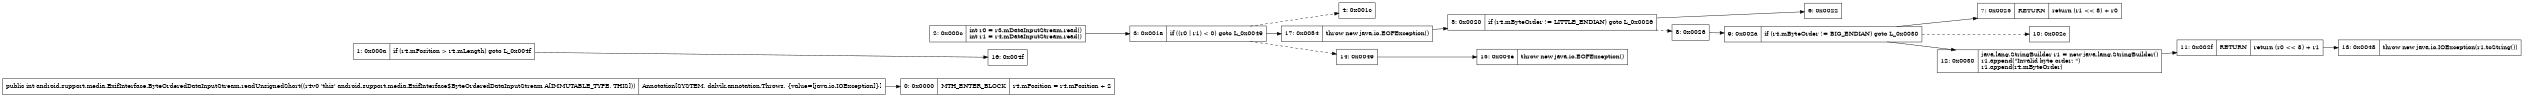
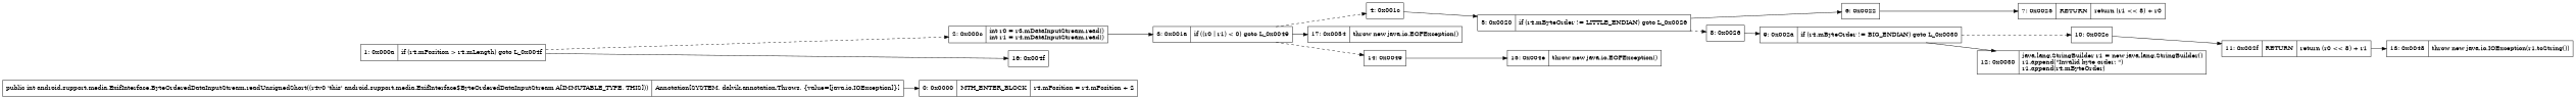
  digraph {
    rankdir=LR
    node [shape=record]
    n1 [label="{0\:\ 0x0000|MTH_ENTER_BLOCK\l|r4.mPosition = r4.mPosition + 2\l}"]
    n2 [label="{1\:\ 0x000a|if (r4.mPosition \> r4.mLength) goto L_0x004f\l}"]
    n3 [label="{2\:\ 0x000c|int r0 = r3.mDataInputStream.read()\lint r1 = r4.mDataInputStream.read()\l}"]
    n4 [label="{16\:\ 0x004f}"]
    n5 [label="{3\:\ 0x001a|if ((r0 \| r1) \< 0) goto L_0x0049\l}"]
    n6 [label="{4\:\ 0x001c}"]
    n7 [label="{14\:\ 0x0049}"]
    n8 [label="{17\:\ 0x0054|throw new java.io.EOFException()\l}"]
    n9 [label="{5\:\ 0x0020|if (r4.mByteOrder != LITTLE_ENDIAN) goto L_0x0026\l}"]
    n10 [label="{15\:\ 0x004e|throw new java.io.EOFException()\l}"]
    n11 [label="{6\:\ 0x0022}"]
    n12 [label="{8\:\ 0x0026}"]
    n13 [label="{7\:\ 0x0025|RETURN\l|return (r1 \<\< 8) + r0\l}"]
    n14 [label="{9\:\ 0x002a|if (r4.mByteOrder != BIG_ENDIAN) goto L_0x0030\l}"]
    n15 [label="{10\:\ 0x002c}"]
    n16 [label="{12\:\ 0x0030|java.lang.StringBuilder r1 = new java.lang.StringBuilder()\lr1.append(\"Invalid byte order: \")\lr1.append(r4.mByteOrder)\l}"]
    n17 [label="{11\:\ 0x002f|RETURN\l|return (r0 \<\< 8) + r1\l}"]
    n18 [label="{13\:\ 0x0048|throw new java.io.IOException(r1.toString())\l}"]
    n19 [label="{public int android.support.media.ExifInterface.ByteOrderedDataInputStream.readUnsignedShort((r4v0 'this' android.support.media.ExifInterface$ByteOrderedDataInputStream A[IMMUTABLE_TYPE, THIS]))  | Annotation[SYSTEM, dalvik.annotation.Throws, \{value=[java.io.IOException]\}]\l}"]
+   n2 -> n3 [style=dashed]
    n2 -> n4
    n3 -> n5
    n5 -> n6 [style=dashed]
    n5 -> n7 [style=dashed]
    n5 -> n8
-   n8 -> n9
+   n6 -> n9
    n7 -> n10
    n9 -> n11 [style=solid]
    n9 -> n12 [style=dashed]
-   n14 -> n13
+   n11 -> n13
    n12 -> n14
    n14 -> n15 [style=dashed]
    n14 -> n16
-   n16 -> n17
+   n15 -> n17
    n17 -> n18
    n19 -> n1
  }
